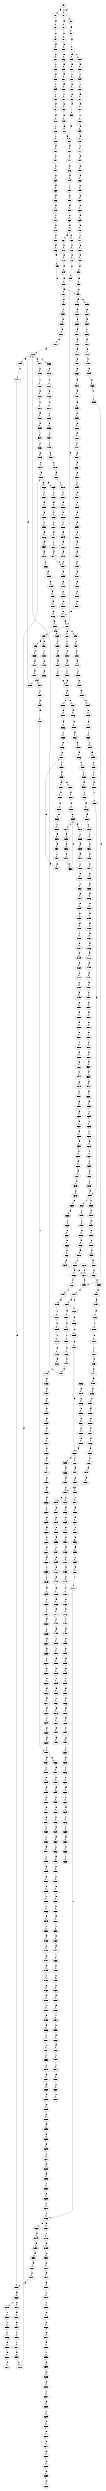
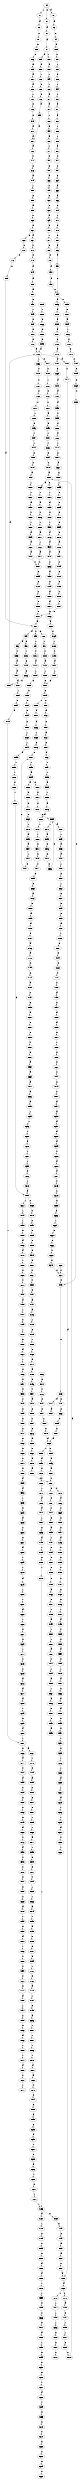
  strict digraph {
    fontname="DejaVu Sans Mono"
    node [fontname="DejaVu Sans Mono"]
    edge [fontname="DejaVu Sans Mono"]
    S0
    S1
    S2
    S3
    S4
    S5
    S6
    S7
    S8
    S9
    S10
    S11
    S12
    S13
    S14
    S15
    S16
    S17
    S18
    S19
    S20
    S21
    S22
    S23
    S24
    S25
    S26
    S27
    S28
    S29
    S30
    S31
    S32
    S33
    S34
    S35
    S36
    S37
    S38
    S39
    S40
    S41
    S42
    S43
    S44
    S45
    S46
    S47
    S48
    S49
    S50
    S51
    S52
    S53
    S54
    S55
    S56
    S57
    S58
    S59
    S60
    S61
    S62
    S63
    S64
    S65
    S66
    S67
    S68
    S69
    S70
    S71
    S72
    S73
    S74
    S75
    S76
    S77
    S78
    S79
    S80
    S81
    S82
    S83
    S84
    S85
    S86
    S87
    S88
    S89
    S90
    S91
    S92
    S93
    S94
    S95
    S96
    S97
    S98
    S99
    S100
    S101
    S102
    S103
    S104
    S105
    S106
    S107
    S108
    S109
    S110
    S111
    S112
    S113
    S114
    S115
    S116
    S117
    S118
    S119
    S120
    S121
    S122
    S123
    S124
    S125
    S126
    S127
    S128
    S129
    S130
    S131
    S132
    S133
    S134
    S135
    S136
    S137
    S138
    S139
    S140
    S141
    S142
    S143
    S144
    S145
    S146
    S147
    S148
    S149
    S150
    S151
    S152
    S153
    S154
    S155
    S156
    S157
    S158
    S159
    S160
    S161
    S162
    S163
    S164
    S165
    S166
    S167
    S168
    S169
    S170
    S171
    S172
    S173
    S174
    S175
    S176
    S177
    S178
    S179
    S180
    S181
    S182
    S183
    S184
    S185
    S186
    S187
    S188
    S189
    S190
    S191
    S192
    S193
    S194
    S195
    S196
    S197
    S198
    S199
    S200
    S201
    S202
    S203
    S204
    S205
    S206
    S207
    S208
    S209
    S210
    S211
    S212
    S213
    S214
    S215
    S216
    S217
    S218
    S219
    S220
    S221
    S222
    S223
    S224
    S225
    S226
    S227
    S228
    S229
    S230
    S231
    S232
    S233
    S234
    S235
    S236
    S237
    S238
    S239
    S240
    S241
    S242
    S243
    S244
    S245
    S246
    S247
    S248
    S249
    S250
    S251
    S252
    S253
    S254
    S255
    S257
    S258
    S259
    S260
    S261
    S262
    S263
    S264
    S265
    S266
    S267
    S268
    S269
    S256
    S270
    S271
    S272
    S273
    S274
    S275
    S276
    S277
    S278
    S279
    S280
    S281
    S282
    S283
    S284
    S285
    S286
    S287
    S288
    S289
    S290
    S291
    S292
    S293
    S294
    S295
    S296
    S297
    S298
    S299
    S300
    S301
    S302
    S303
    S304
    S305
    S306
    S307
    S308
    S309
    S310
    S311
    S312
    S313
    S314
    S315
    S316
    S317
    S318
    S319
    S320
    S321
    S322
    S323
    S324
    S325
    S326
    S327
    S328
    S329
    S330
    S331
    S332
    S333
    S334
    S335
    S336
    S337
    S338
    S339
    S340
    S341
    S342
    S343
    S344
    S345
    S346
    S347
    S348
    S349
    S350
    S351
    S352
    S353
    S354
    S355
    S356
    S357
    S358
    S359
    S360
    S361
    S362
    S363
    S364
    S365
    S366
    S367
    S368
    S369
    S370
    S371
    S372
    S373
    S374
    S375
    S376
    S377
    S378
    S379
    S380
    S381
    S382
    S383
    S384
    S385
    S386
    S387
    S388
    S389
    S390
    S391
    S392
    S393
    S394
    S395
    S396
    S397
    S398
    S399
    S400
    S401
    S402
    S403
    S404
    S405
    S406
    S407
    S408
    S409
    S410
    S411
    S412
    S413
    S414
    S415
    S416
    S417
    S418
    S419
    S420
    S421
    S422
    S423
    S424
    S425
    S426
    S427
    S428
    S429
    S430
    S431
    S432
    S433
    S434
    S435
    S436
    S437
    S438
    S439
    S440
    S441
    S442
    S443
    S444
    S445
    S446
    S447
    S448
    S449
    S450
    S451
    S452
    S453
    S454
    S455
    S456
    S457
    S458
    S459
    S460
    S461
    S462
    S463
    S464
    S465
    S466
    S467
    S468
    S469
    S470
    S471
    S472
    S473
    S474
    S475
    S476
    S477
    S478
    S479
    S480
    S481
    S482
    S483
    S484
    S485
    S486
    S487
    S488
    S489
    S490
    S491
    S492
    S493
    S494
    S495
    S496
    S497
    S498
    S499
    S500
    S501
    S502
    S503
    S504
    S505
    S506
    S507
    S508
    S509
    S510
    S511
    S512
    S513
    S514
    S515
    S516
    S517
    S518
    S519
    S520
    S521
    S522
    S523
    S524
    S525
    S526
    S527
    S528
    S529
    S530
    S531
    S532
    S533
    S534
    S535
    S536
    S537
    S538
    S539
    S540
    S541
    S542
    S543
    S544
    S545
    S546
    S547
    S548
    S549
    S550
    S551
    S552
    S553
    S554
    S555
    S556
    S557
    S558
    S559
    S560
    S561
    S562
    S563
    S564
    S565
    S566
    S567
    S568
    S569
    S570
    S571
    S572
    S573
    S574
    S575
    S576
    S577
    S578
    S579
    S580
    S581
    S582
    S583
    S584
    S585
    S586
    S587
    S588
    S589
    S590
    S591
    S592
    S593
    S594
    S595
    S596
    S597
    S598
    S599
    S600
    S601
    S602
    S603
    S604
    S605
    S606
    S607
    S608
    S609
    S610
    S611
    S612
    S613
    S614
    S615
    S616
    S617
    S618
    S619
    S620
    S621
    S622
    S623
    S624
    S625
    S626
    S627
    S628
    S629
    S630
    S631
    S632
    S633
    S634
    S635
    S636
    S637
    S638
    S639
    S640
    S641
    S642
    S643
    S644
    S645
    S646
    S647
    S648
    S649
    S650
    S651
    S652
    S653
    S654
    S655
    S656
    S657
    S658
    S659
    S660
    S661
    S662
    S663
    S664
    S665
    S666
    S667
    S668
    S669
    S670
    S671
    S674
    S673
    S672
    S675
    S676
    S677
    S678
    S679
    S680
    S681
    S0 -> S1 [label=C]
    S0 -> S2 [label=A]
    S0 -> S3 [label=G]
    S1 -> S4 [label=G]
    S2 -> S5 [label=G]
    S3 -> S6 [label=G]
    S4 -> S7 [label=G]
    S5 -> S8 [label=T]
    S6 -> S9 [label=T]
    S7 -> S10 [label=G]
    S7 -> S11 [label=A]
    S8 -> S12 [label=C]
    S9 -> S13 [label=G]
    S10 -> S14 [label=G]
    S11 -> S15 [label=G]
    S12 -> S16 [label=C]
    S13 -> S17 [label=T]
    S14 -> S18 [label=A]
    S15 -> S19 [label=A]
    S16 -> S20 [label=G]
    S17 -> S21 [label=A]
    S18 -> S22 [label=C]
    S19 -> S23 [label=A]
    S20 -> S24 [label=G]
    S21 -> S25 [label=C]
    S22 -> S26 [label=C]
    S23 -> S27 [label=G]
    S24 -> S28 [label=G]
    S25 -> S29 [label=A]
    S26 -> S30 [label=G]
    S27 -> S31 [label=G]
    S28 -> S32 [label=A]
    S29 -> S33 [label=A]
    S30 -> S34 [label=G]
    S31 -> S35 [label=A]
    S32 -> S36 [label=C]
    S33 -> S37 [label=G]
    S34 -> S38 [label=G]
    S35 -> S39 [label=G]
    S36 -> S40 [label=C]
    S37 -> S41 [label=G]
    S38 -> S42 [label=T]
    S39 -> S43 [label=G]
    S40 -> S44 [label=G]
    S41 -> S45 [label=A]
    S42 -> S46 [label=C]
    S43 -> S47 [label=A]
    S44 -> S34 [label=G]
    S45 -> S48 [label=A]
    S46 -> S49 [label=G]
    S47 -> S50 [label=C]
    S48 -> S51 [label=G]
    S49 -> S52 [label=A]
    S50 -> S53 [label=C]
    S51 -> S54 [label=T]
    S52 -> S55 [label=C]
    S53 -> S56 [label=G]
    S54 -> S57 [label=T]
    S55 -> S58 [label=G]
    S56 -> S59 [label=T]
    S57 -> S60 [label=C]
    S58 -> S61 [label=T]
    S59 -> S62 [label=C]
    S60 -> S63 [label=G]
    S61 -> S64 [label=C]
    S62 -> S65 [label=C]
    S63 -> S66 [label=G]
    S64 -> S67 [label=G]
    S64 -> S68 [label=C]
    S65 -> S69 [label=G]
    S66 -> S70 [label=C]
    S67 -> S71 [label=T]
    S68 -> S72 [label=T]
    S69 -> S73 [label=C]
    S70 -> S74 [label=A]
    S71 -> S75 [label=C]
    S72 -> S76 [label=C]
    S73 -> S77 [label=A]
    S74 -> S78 [label=C]
    S75 -> S79 [label=G]
    S76 -> S80 [label=C]
    S77 -> S81 [label=C]
    S78 -> S82 [label=C]
    S79 -> S83 [label=G]
    S80 -> S84 [label=G]
    S81 -> S85 [label=C]
    S82 -> S86 [label=G]
    S83 -> S87 [label=G]
    S84 -> S88 [label=C]
    S84 -> S89 [label=G]
    S84 -> S90 [label=T]
    S85 -> S91 [label=G]
    S86 -> S92 [label=G]
    S87 -> S93 [label=C]
    S88 -> S94 [label=A]
    S89 -> S95 [label=C]
    S89 -> S96 [label=G]
    S90 -> S97 [label=A]
    S91 -> S98 [label=G]
    S92 -> S99 [label=T]
    S93 -> S100 [label=A]
    S94 -> S101 [label=T]
    S95 -> S102 [label=A]
    S96 -> S103 [label=T]
    S97 -> S104 [label=T]
    S98 -> S99 [label=T]
    S99 -> S105 [label=T]
    S99 -> S106 [label=G]
    S100 -> S107 [label=C]
    S101 -> S108 [label=G]
    S102 -> S109 [label=C]
    S103 -> S110 [label=G]
    S104 -> S111 [label=G]
    S105 -> S112 [label=C]
    S106 -> S113 [label=G]
    S107 -> S114 [label=C]
    S108 -> S115 [label=A]
    S109 -> S116 [label=C]
    S110 -> S117 [label=G]
    S111 -> S118 [label=A]
    S112 -> S119 [label=G]
    S113 -> S120 [label=G]
    S114 -> S121 [label=C]
    S115 -> S122 [label=C]
    S116 -> S123 [label=C]
    S117 -> S124 [label=G]
    S118 -> S125 [label=C]
    S119 -> S126 [label=A]
    S120 -> S127 [label=G]
    S121 -> S128 [label=G]
    S122 -> S129 [label=C]
    S123 -> S128 [label=G]
    S124 -> S130 [label=A]
    S125 -> S131 [label=C]
    S126 -> S132 [label=C]
    S127 -> S133 [label=C]
    S128 -> S134 [label=C]
    S128 -> S135 [label=G]
    S128 -> S136 [label=A]
    S129 -> S137 [label=T]
    S129 -> S138 [label=A]
    S130 -> S139 [label=C]
    S131 -> S140 [label=T]
    S132 -> S141 [label=C]
    S133 -> S142 [label=G]
    S134 -> S143 [label=T]
    S135 -> S144 [label=T]
    S136 -> S145 [label=T]
    S137 -> S146 [label=G]
    S138 -> S147 [label=G]
    S139 -> S148 [label=G]
    S140 -> S149 [label=C]
    S141 -> S150 [label=T]
    S142 -> S151 [label=C]
    S143 -> S152 [label=A]
    S144 -> S153 [label=G]
    S145 -> S154 [label=T]
    S146 -> S155 [label=C]
    S147 -> S156 [label=G]
    S148 -> S157 [label=A]
    S149 -> S158 [label=C]
    S150 -> S159 [label=C]
    S151 -> S160 [label=C]
    S152 -> S161 [label=C]
    S153 -> S162 [label=G]
    S154 -> S163 [label=C]
    S155 -> S164 [label=G]
    S156 -> S165 [label=A]
    S157 -> S166 [label=C]
    S157 -> S167 [label=G]
    S158 -> S168 [label=A]
    S159 -> S169 [label=C]
    S160 -> S170 [label=G]
    S161 -> S171 [label=T]
    S162 -> S172 [label=T]
    S162 -> S173 [label=A]
    S163 -> S174 [label=T]
    S164 -> S175 [label=C]
    S165 -> S176 [label=C]
    S166 -> S177 [label=G]
    S167 -> S178 [label=A]
    S168 -> S179 [label=A]
    S169 -> S180 [label=T]
    S170 -> S181 [label=G]
    S171 -> S182 [label=G]
    S172 -> S183 [label=G]
    S173 -> S184 [label=A]
    S174 -> S185 [label=A]
    S175 -> S186 [label=G]
    S176 -> S187 [label=C]
    S177 -> S188 [label=T]
    S178 -> S189 [label=C]
    S179 -> S190 [label=G]
    S180 -> S191 [label=C]
    S181 -> S192 [label=G]
    S182 -> S193 [label=C]
    S183 -> S194 [label=C]
    S184 -> S195 [label=A]
    S185 -> S196 [label=C]
    S186 -> S197 [label=A]
    S187 -> S198 [label=A]
    S188 -> S199 [label=G]
    S189 -> S200 [label=G]
    S190 -> S201 [label=A]
    S191 -> S202 [label=T]
    S192 -> S203 [label=T]
    S193 -> S204 [label=A]
    S194 -> S205 [label=A]
    S195 -> S206 [label=A]
    S196 -> S207 [label=A]
    S197 -> S208 [label=A]
    S198 -> S209 [label=G]
    S199 -> S210 [label=T]
    S200 -> S211 [label=T]
    S201 -> S212 [label=A]
    S202 -> S213 [label=C]
    S202 -> S214 [label=G]
    S203 -> S215 [label=C]
    S204 -> S216 [label=A]
    S205 -> S217 [label=A]
    S206 -> S218 [label=C]
    S207 -> S219 [label=A]
    S208 -> S220 [label=G]
    S209 -> S221 [label=C]
    S209 -> S222 [label=G]
    S210 -> S223 [label=C]
    S211 -> S224 [label=C]
    S212 -> S225 [label=C]
    S213 -> S226 [label=C]
    S214 -> S227 [label=G]
    S215 -> S228 [label=C]
    S216 -> S229 [label=C]
    S217 -> S230 [label=C]
    S218 -> S231 [label=C]
    S219 -> S232 [label=C]
    S220 -> S233 [label=A]
    S221 -> S234 [label=C]
    S222 -> S235 [label=C]
    S223 -> S236 [label=T]
    S224 -> S237 [label=C]
    S225 -> S238 [label=A]
    S226 -> S239 [label=T]
-   S227 -> S240 [label=C]
    S228 -> S241 [label=A]
    S229 -> S242 [label=T]
    S230 -> S243 [label=T]
    S231 -> S244 [label=T]
    S232 -> S245 [label=T]
    S233 -> S246 [label=G]
    S234 -> S247 [label=C]
    S235 -> S248 [label=C]
    S236 -> S249 [label=C]
    S237 -> S250 [label=A]
    S238 -> S251 [label=G]
    S239 -> S252 [label=C]
    S240 -> S253 [label=A]
    S241 -> S254 [label=C]
    S242 -> S255 [label=G]
    S243 -> S255 [label=G]
    S245 -> S257 [label=G]
    S246 -> S258 [label=G]
    S247 -> S259 [label=C]
    S248 -> S260 [label=C]
    S249 -> S261 [label=G]
    S250 -> S262 [label=A]
    S251 -> S263 [label=T]
    S251 -> S264 [label=A]
    S252 -> S265 [label=G]
    S253 -> S266 [label=C]
    S254 -> S267 [label=G]
    S255 -> S268 [label=C]
    S255 -> S269 [label=G]
    S257 -> S271 [label=A]
    S258 -> S272 [label=A]
    S259 -> S273 [label=G]
    S259 -> S274 [label=A]
    S260 -> S275 [label=A]
    S261 -> S276 [label=T]
    S262 -> S277 [label=G]
    S263 -> S278 [label=T]
    S264 -> S279 [label=A]
    S265 -> S280 [label=T]
    S265 -> S281 [label=A]
    S266 -> S282 [label=C]
    S267 -> S283 [label=C]
    S268 -> S284 [label=A]
    S269 -> S285 [label=A]
    S256 -> S270 [label=C]
    S270 -> S286 [label=T]
    S271 -> S287 [label=A]
    S272 -> S288 [label=A]
    S273 -> S289 [label=A]
    S274 -> S290 [label=G]
    S275 -> S291 [label=G]
    S276 -> S292 [label=G]
    S277 -> S293 [label=A]
    S278 -> S294 [label=T]
    S279 -> S295 [label=A]
    S280 -> S296 [label=G]
    S281 -> S297 [label=G]
    S282 -> S298 [label=C]
    S283 -> S299 [label=A]
    S284 -> S300 [label=G]
    S285 -> S301 [label=G]
    S286 -> S302 [label=C]
    S287 -> S303 [label=G]
    S288 -> S304 [label=C]
    S289 -> S305 [label=G]
    S290 -> S306 [label=C]
    S291 -> S307 [label=G]
    S292 -> S308 [label=T]
    S293 -> S309 [label=C]
    S294 -> S310 [label=C]
    S295 -> S311 [label=C]
    S296 -> S312 [label=G]
    S297 -> S313 [label=C]
    S298 -> S128 [label=G]
    S299 -> S314 [label=C]
    S300 -> S315 [label=C]
    S301 -> S316 [label=T]
    S302 -> S317 [label=C]
    S303 -> S318 [label=T]
    S304 -> S319 [label=C]
    S305 -> S320 [label=G]
    S306 -> S321 [label=C]
    S307 -> S322 [label=A]
    S308 -> S323 [label=T]
    S309 -> S324 [label=C]
    S310 -> S325 [label=C]
    S311 -> S326 [label=G]
    S312 -> S327 [label=T]
    S313 -> S328 [label=T]
    S314 -> S329 [label=C]
    S315 -> S330 [label=A]
    S316 -> S331 [label=A]
    S317 -> S332 [label=T]
    S318 -> S333 [label=A]
    S319 -> S334 [label=T]
    S320 -> S335 [label=A]
    S321 -> S336 [label=C]
    S322 -> S337 [label=C]
    S323 -> S338 [label=C]
    S324 -> S339 [label=T]
    S325 -> S340 [label=C]
    S326 -> S341 [label=G]
    S327 -> S342 [label=T]
    S327 -> S343 [label=C]
    S328 -> S344 [label=A]
    S329 -> S345 [label=C]
    S330 -> S346 [label=G]
    S331 -> S347 [label=G]
    S332 -> S348 [label=C]
    S333 -> S349 [label=G]
    S334 -> S350 [label=C]
    S335 -> S351 [label=C]
    S336 -> S259 [label=C]
    S337 -> S187 [label=C]
    S338 -> S352 [label=C]
    S339 -> S353 [label=A]
    S340 -> S354 [label=C]
    S341 -> S355 [label=A]
    S342 -> S356 [label=G]
    S343 -> S357 [label=C]
    S344 -> S358 [label=G]
    S345 -> S359 [label=C]
    S346 -> S360 [label=G]
    S347 -> S361 [label=A]
    S348 -> S265 [label=G]
    S349 -> S362 [label=G]
    S350 -> S363 [label=C]
    S351 -> S364 [label=A]
    S352 -> S365 [label=T]
    S353 -> S366 [label=A]
    S354 -> S367 [label=T]
    S355 -> S368 [label=C]
    S356 -> S369 [label=T]
    S357 -> S370 [label=T]
    S358 -> S371 [label=G]
    S359 -> S372 [label=C]
    S360 -> S373 [label=G]
    S361 -> S374 [label=G]
    S362 -> S375 [label=G]
    S363 -> S376 [label=G]
    S364 -> S377 [label=C]
    S365 -> S378 [label=G]
    S366 -> S379 [label=G]
    S367 -> S380 [label=T]
    S368 -> S381 [label=T]
    S369 -> S382 [label=C]
    S370 -> S383 [label=C]
    S371 -> S384 [label=A]
    S372 -> S385 [label=G]
    S373 -> S386 [label=T]
    S374 -> S387 [label=T]
    S375 -> S387 [label=T]
    S376 -> S388 [label=C]
    S377 -> S389 [label=C]
    S378 -> S390 [label=A]
    S379 -> S391 [label=A]
    S380 -> S392 [label=C]
    S381 -> S393 [label=A]
    S382 -> S394 [label=C]
    S383 -> S395 [label=G]
    S384 -> S396 [label=C]
    S385 -> S397 [label=G]
    S386 -> S398 [label=G]
    S387 -> S399 [label=C]
    S388 -> S400 [label=G]
    S389 -> S401 [label=C]
    S390 -> S402 [label=C]
    S391 -> S403 [label=G]
    S392 -> S404 [label=G]
    S393 -> S405 [label=G]
    S394 -> S406 [label=G]
    S395 -> S407 [label=A]
    S396 -> S408 [label=G]
    S397 -> S409 [label=T]
    S398 -> S410 [label=C]
    S399 -> S411 [label=C]
    S400 -> S412 [label=G]
    S401 -> S413 [label=G]
    S402 -> S414 [label=G]
    S403 -> S415 [label=T]
    S404 -> S416 [label=G]
    S405 -> S417 [label=A]
    S406 -> S418 [label=T]
    S407 -> S419 [label=C]
    S408 -> S420 [label=A]
    S409 -> S421 [label=C]
    S410 -> S422 [label=G]
    S411 -> S423 [label=T]
    S412 -> S424 [label=C]
    S413 -> S425 [label=A]
    S414 -> S426 [label=A]
    S415 -> S427 [label=C]
    S416 -> S428 [label=A]
    S417 -> S429 [label=T]
    S418 -> S430 [label=C]
    S419 -> S431 [label=C]
    S420 -> S432 [label=C]
    S421 -> S433 [label=C]
    S422 -> S434 [label=G]
    S423 -> S435 [label=C]
    S424 -> S436 [label=G]
    S425 -> S437 [label=C]
    S426 -> S438 [label=T]
    S427 -> S439 [label=C]
    S428 -> S440 [label=C]
    S429 -> S441 [label=A]
    S430 -> S442 [label=T]
    S431 -> S443 [label=C]
    S432 -> S444 [label=A]
    S433 -> S445 [label=T]
    S434 -> S446 [label=C]
    S435 -> S447 [label=C]
    S436 -> S448 [label=G]
    S437 -> S449 [label=C]
    S438 -> S450 [label=T]
    S439 -> S451 [label=A]
    S440 -> S452 [label=A]
    S441 -> S453 [label=C]
    S442 -> S454 [label=T]
    S443 -> S455 [label=C]
    S444 -> S456 [label=A]
    S445 -> S457 [label=C]
    S446 -> S458 [label=G]
    S447 -> S84 [label=G]
    S448 -> S459 [label=C]
    S449 -> S460 [label=C]
    S450 -> S461 [label=T]
    S451 -> S462 [label=C]
    S452 -> S463 [label=C]
    S453 -> S464 [label=G]
    S454 -> S465 [label=C]
    S455 -> S466 [label=G]
    S456 -> S467 [label=G]
    S456 -> S468 [label=C]
    S457 -> S447 [label=C]
    S458 -> S469 [label=C]
    S459 -> S470 [label=C]
    S460 -> S471 [label=T]
    S461 -> S472 [label=C]
    S462 -> S473 [label=G]
    S463 -> S474 [label=C]
    S464 -> S475 [label=A]
    S465 -> S476 [label=C]
    S466 -> S477 [label=C]
    S467 -> S478 [label=A]
    S468 -> S479 [label=C]
    S469 -> S480 [label=A]
    S470 -> S481 [label=G]
    S471 -> S482 [label=T]
    S472 -> S483 [label=G]
    S473 -> S484 [label=A]
    S474 -> S485 [label=G]
    S475 -> S486 [label=C]
    S476 -> S487 [label=A]
    S477 -> S488 [label=A]
    S478 -> S489 [label=C]
    S479 -> S490 [label=C]
    S480 -> S491 [label=T]
    S481 -> S492 [label=T]
    S482 -> S493 [label=G]
    S483 -> S494 [label=A]
    S484 -> S495 [label=C]
    S485 -> S496 [label=C]
    S486 -> S497 [label=C]
    S487 -> S498 [label=G]
    S488 -> S499 [label=G]
    S489 -> S500 [label=T]
    S490 -> S501 [label=G]
    S491 -> S502 [label=G]
    S492 -> S503 [label=C]
    S493 -> S504 [label=C]
    S494 -> S505 [label=T]
    S495 -> S506 [label=G]
    S496 -> S507 [label=T]
    S497 -> S508 [label=C]
    S498 -> S509 [label=T]
    S499 -> S510 [label=A]
    S500 -> S511 [label=C]
    S501 -> S512 [label=G]
    S502 -> S513 [label=A]
    S503 -> S514 [label=G]
    S504 -> S515 [label=G]
    S505 -> S516 [label=C]
    S506 -> S517 [label=A]
    S507 -> S518 [label=G]
    S508 -> S519 [label=T]
    S509 -> S520 [label=C]
    S510 -> S521 [label=A]
    S511 -> S522 [label=G]
    S512 -> S523 [label=T]
    S513 -> S122 [label=C]
    S514 -> S524 [label=C]
    S515 -> S525 [label=G]
    S516 -> S526 [label=G]
    S517 -> S527 [label=A]
    S518 -> S528 [label=C]
    S519 -> S529 [label=C]
    S520 -> S530 [label=G]
    S521 -> S531 [label=G]
    S522 -> S532 [label=G]
    S523 -> S153 [label=G]
    S524 -> S533 [label=C]
    S525 -> S534 [label=C]
    S526 -> S535 [label=A]
    S527 -> S536 [label=A]
    S528 -> S537 [label=T]
    S529 -> S538 [label=C]
    S530 -> S539 [label=C]
    S531 -> S540 [label=T]
    S532 -> S541 [label=A]
    S533 -> S542 [label=T]
    S534 -> S543 [label=A]
    S535 -> S544 [label=A]
    S536 -> S545 [label=A]
    S537 -> S546 [label=C]
    S538 -> S547 [label=C]
    S539 -> S548 [label=A]
    S540 -> S549 [label=A]
    S541 -> S550 [label=A]
    S542 -> S551 [label=C]
    S543 -> S552 [label=C]
    S544 -> S553 [label=G]
    S545 -> S554 [label=G]
    S546 -> S555 [label=G]
    S547 -> S556 [label=C]
    S548 -> S557 [label=G]
    S549 -> S558 [label=G]
    S550 -> S559 [label=C]
    S551 -> S560 [label=G]
    S552 -> S561 [label=C]
    S553 -> S562 [label=T]
    S554 -> S563 [label=G]
    S555 -> S564 [label=T]
    S556 -> S565 [label=C]
    S557 -> S566 [label=C]
    S558 -> S567 [label=A]
    S559 -> S568 [label=T]
    S560 -> S569 [label=G]
    S561 -> S570 [label=T]
    S562 -> S571 [label=A]
    S563 -> S572 [label=T]
    S564 -> S573 [label=G]
    S565 -> S574 [label=T]
    S566 -> S575 [label=G]
    S567 -> S576 [label=G]
    S568 -> S577 [label=C]
    S569 -> S578 [label=G]
    S570 -> S579 [label=C]
    S572 -> S580 [label=C]
    S573 -> S581 [label=G]
    S574 -> S582 [label=C]
    S575 -> S583 [label=G]
    S576 -> S584 [label=T]
    S577 -> S585 [label=G]
    S578 -> S586 [label=G]
    S579 -> S587 [label=T]
    S580 -> S588 [label=C]
    S581 -> S327 [label=T]
    S582 -> S589 [label=G]
    S583 -> S590 [label=T]
    S584 -> S591 [label=C]
    S585 -> S592 [label=A]
    S586 -> S593 [label=G]
    S587 -> S594 [label=G]
    S588 -> S595 [label=G]
    S589 -> S596 [label=G]
    S590 -> S597 [label=C]
    S591 -> S598 [label=G]
    S592 -> S599 [label=C]
    S593 -> S600 [label=A]
    S594 -> S601 [label=G]
    S595 -> S602 [label=C]
    S596 -> S603 [label=A]
    S597 -> S604 [label=A]
    S599 -> S605 [label=T]
    S600 -> S606 [label=A]
    S601 -> S607 [label=G]
    S602 -> S608 [label=G]
    S603 -> S609 [label=C]
    S604 -> S610 [label=C]
    S605 -> S611 [label=C]
    S606 -> S612 [label=A]
    S607 -> S613 [label=G]
    S608 -> S614 [label=A]
    S609 -> S615 [label=G]
    S610 -> S616 [label=A]
    S611 -> S617 [label=A]
    S612 -> S618 [label=G]
    S613 -> S619 [label=G]
    S614 -> S620 [label=C]
    S615 -> S621 [label=T]
    S616 -> S622 [label=A]
    S617 -> S623 [label=G]
    S618 -> S624 [label=A]
    S619 -> S625 [label=T]
    S620 -> S626 [label=G]
    S621 -> S627 [label=C]
    S622 -> S628 [label=G]
    S623 -> S629 [label=A]
    S624 -> S630 [label=A]
    S625 -> S631 [label=G]
    S626 -> S632 [label=A]
    S627 -> S633 [label=G]
    S628 -> S634 [label=A]
    S629 -> S635 [label=C]
    S630 -> S636 [label=C]
    S631 -> S637 [label=G]
    S632 -> S638 [label=C]
    S633 -> S639 [label=A]
    S634 -> S640 [label=G]
    S635 -> S641 [label=C]
    S636 -> S642 [label=A]
    S637 -> S643 [label=T]
    S638 -> S644 [label=A]
    S639 -> S645 [label=A]
    S640 -> S646 [label=A]
    S641 -> S647 [label=T]
    S642 -> S251 [label=G]
    S643 -> S648 [label=T]
    S644 -> S456 [label=A]
    S645 -> S649 [label=G]
    S646 -> S650 [label=A]
    S647 -> S651 [label=C]
    S648 -> S652 [label=C]
    S649 -> S653 [label=A]
    S650 -> S654 [label=G]
    S651 -> S655 [label=T]
    S652 -> S656 [label=C]
    S653 -> S657 [label=A]
    S654 -> S658 [label=T]
    S655 -> S659 [label=C]
    S656 -> S660 [label=A]
    S657 -> S661 [label=G]
    S658 -> S662 [label=A]
    S659 -> S663 [label=T]
    S660 -> S664 [label=C]
    S661 -> S665 [label=A]
    S664 -> S666 [label=C]
    S665 -> S667 [label=C]
    S666 -> S668 [label=T]
    S667 -> S669 [label=C]
    S668 -> S670 [label=C]
    S669 -> S671 [label=A]
    S670 -> S674 [label=C]
    S671 -> S673 [label=T]
    S674 -> S191 [label=C]
    S673 -> S675 [label=T]
    S672 -> S674 [label=T]
    S675 -> S676 [label=G]
    S676 -> S677 [label=G]
    S677 -> S678 [label=G]
    S678 -> S679 [label=A]
    S679 -> S680 [label=C]
    S680 -> S681 [label=G]
    S681 -> S157 [label=A]
  }
